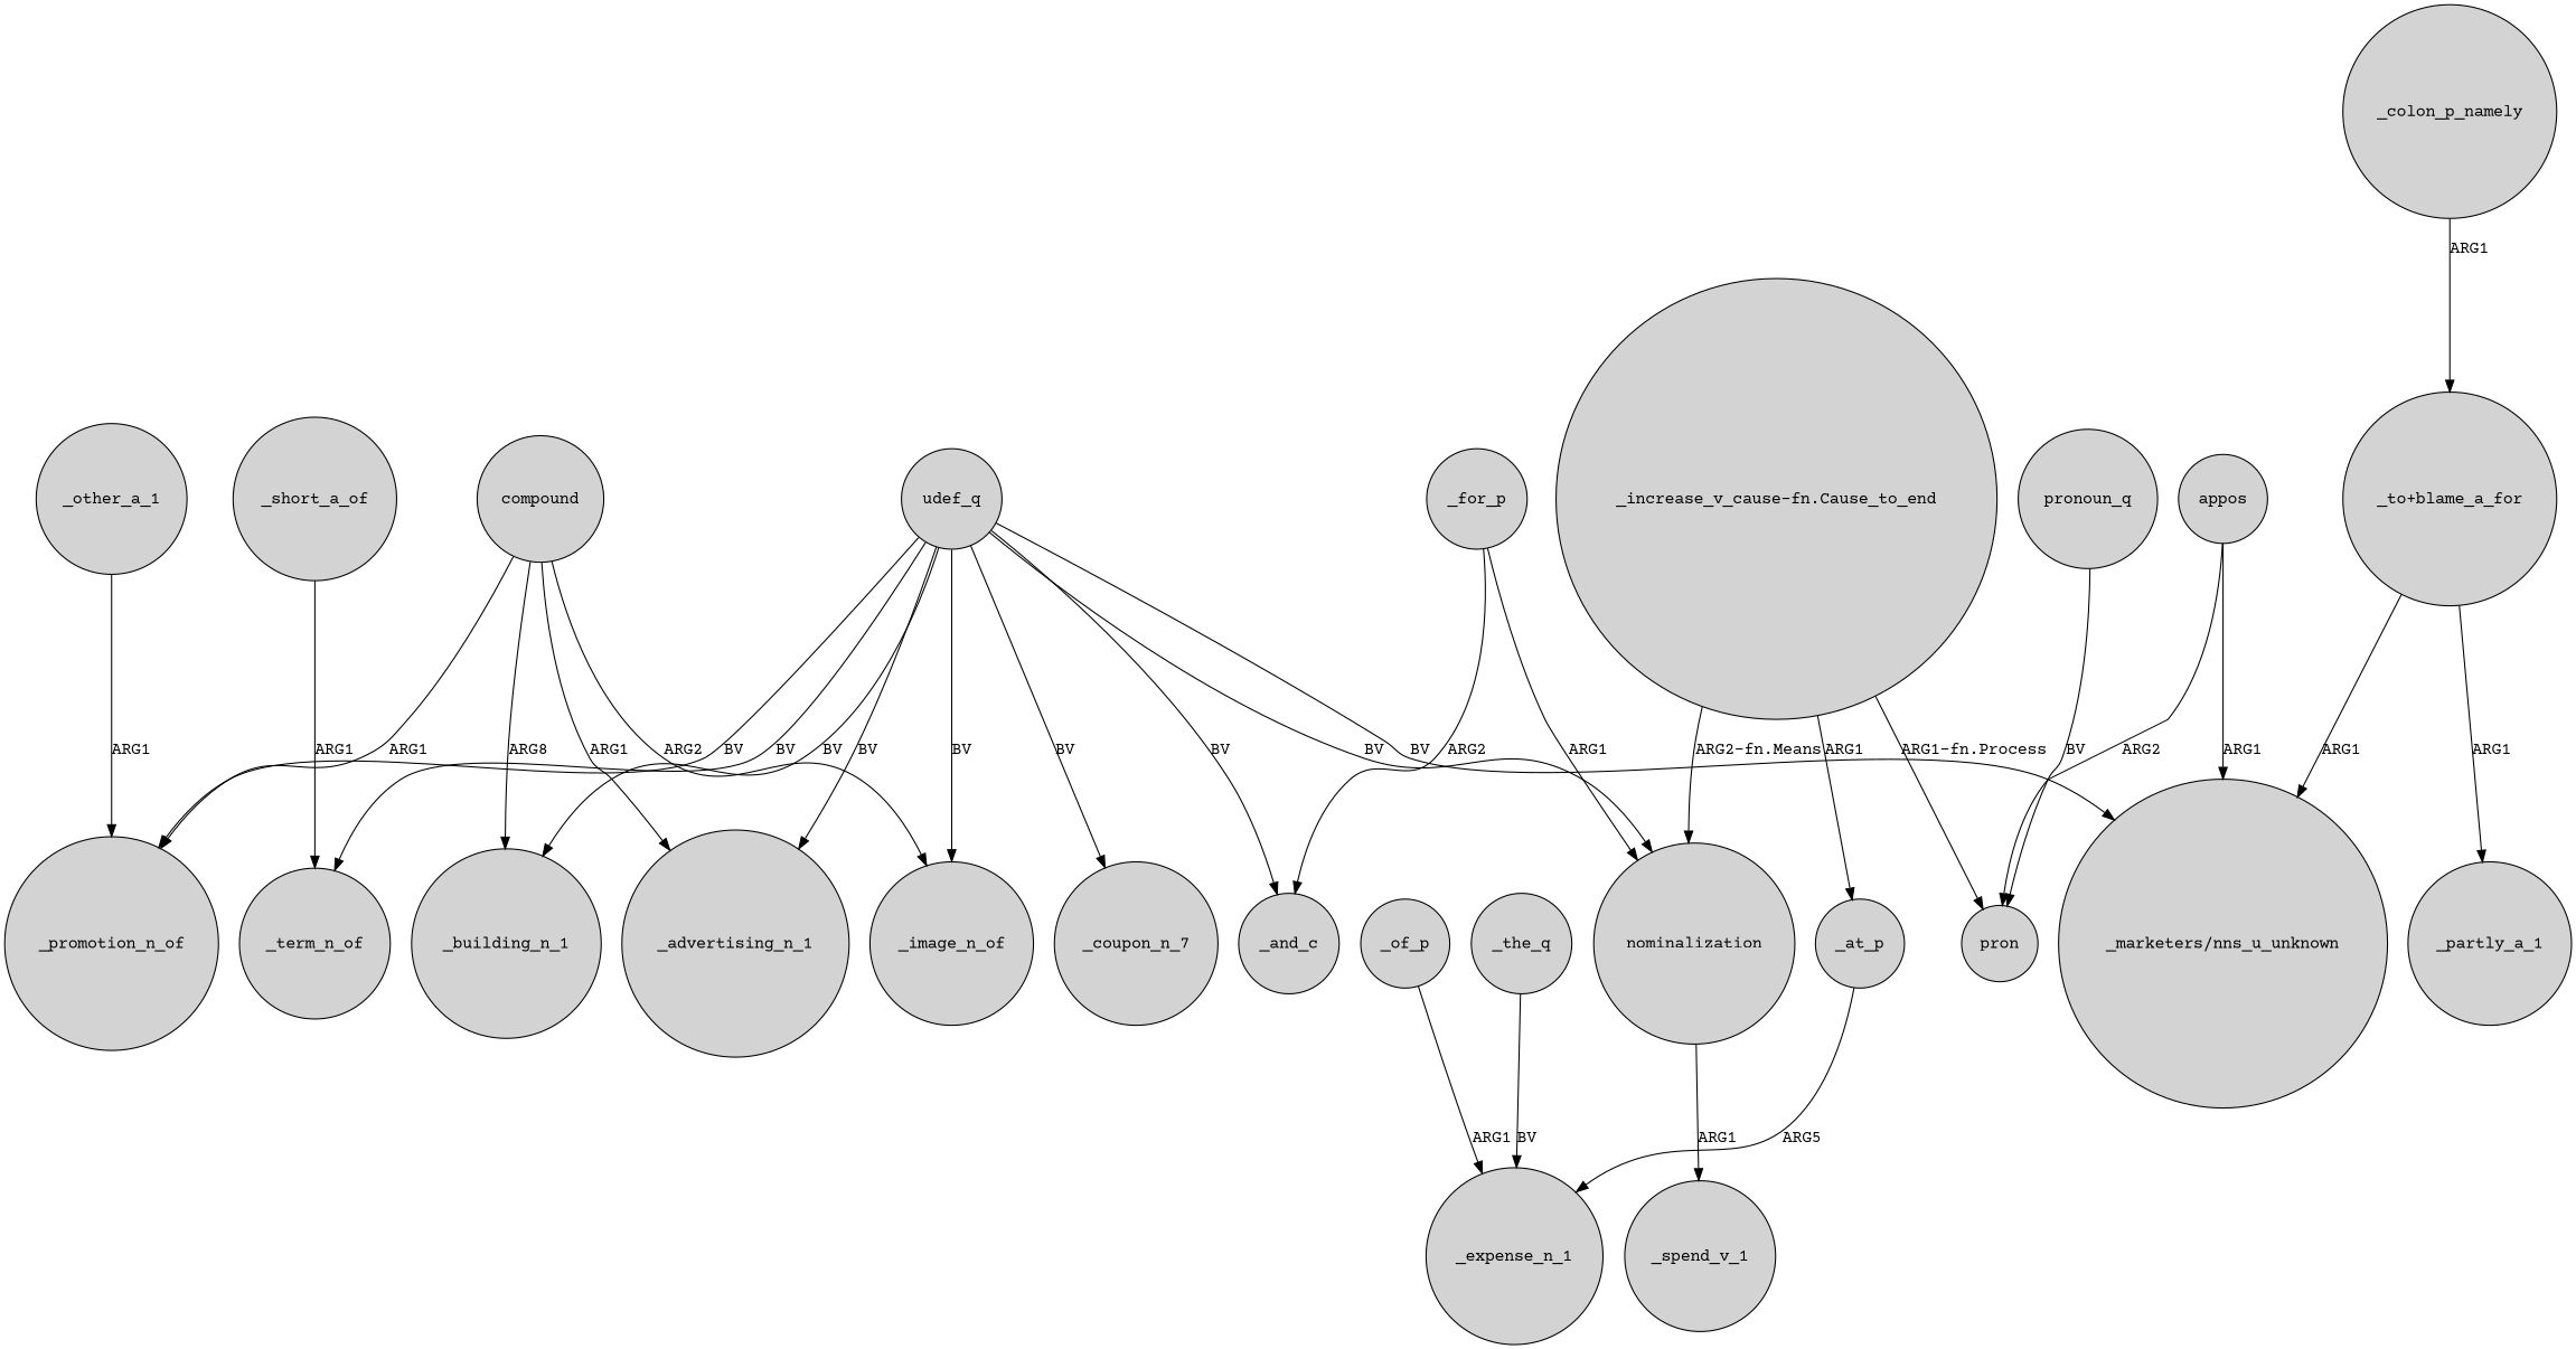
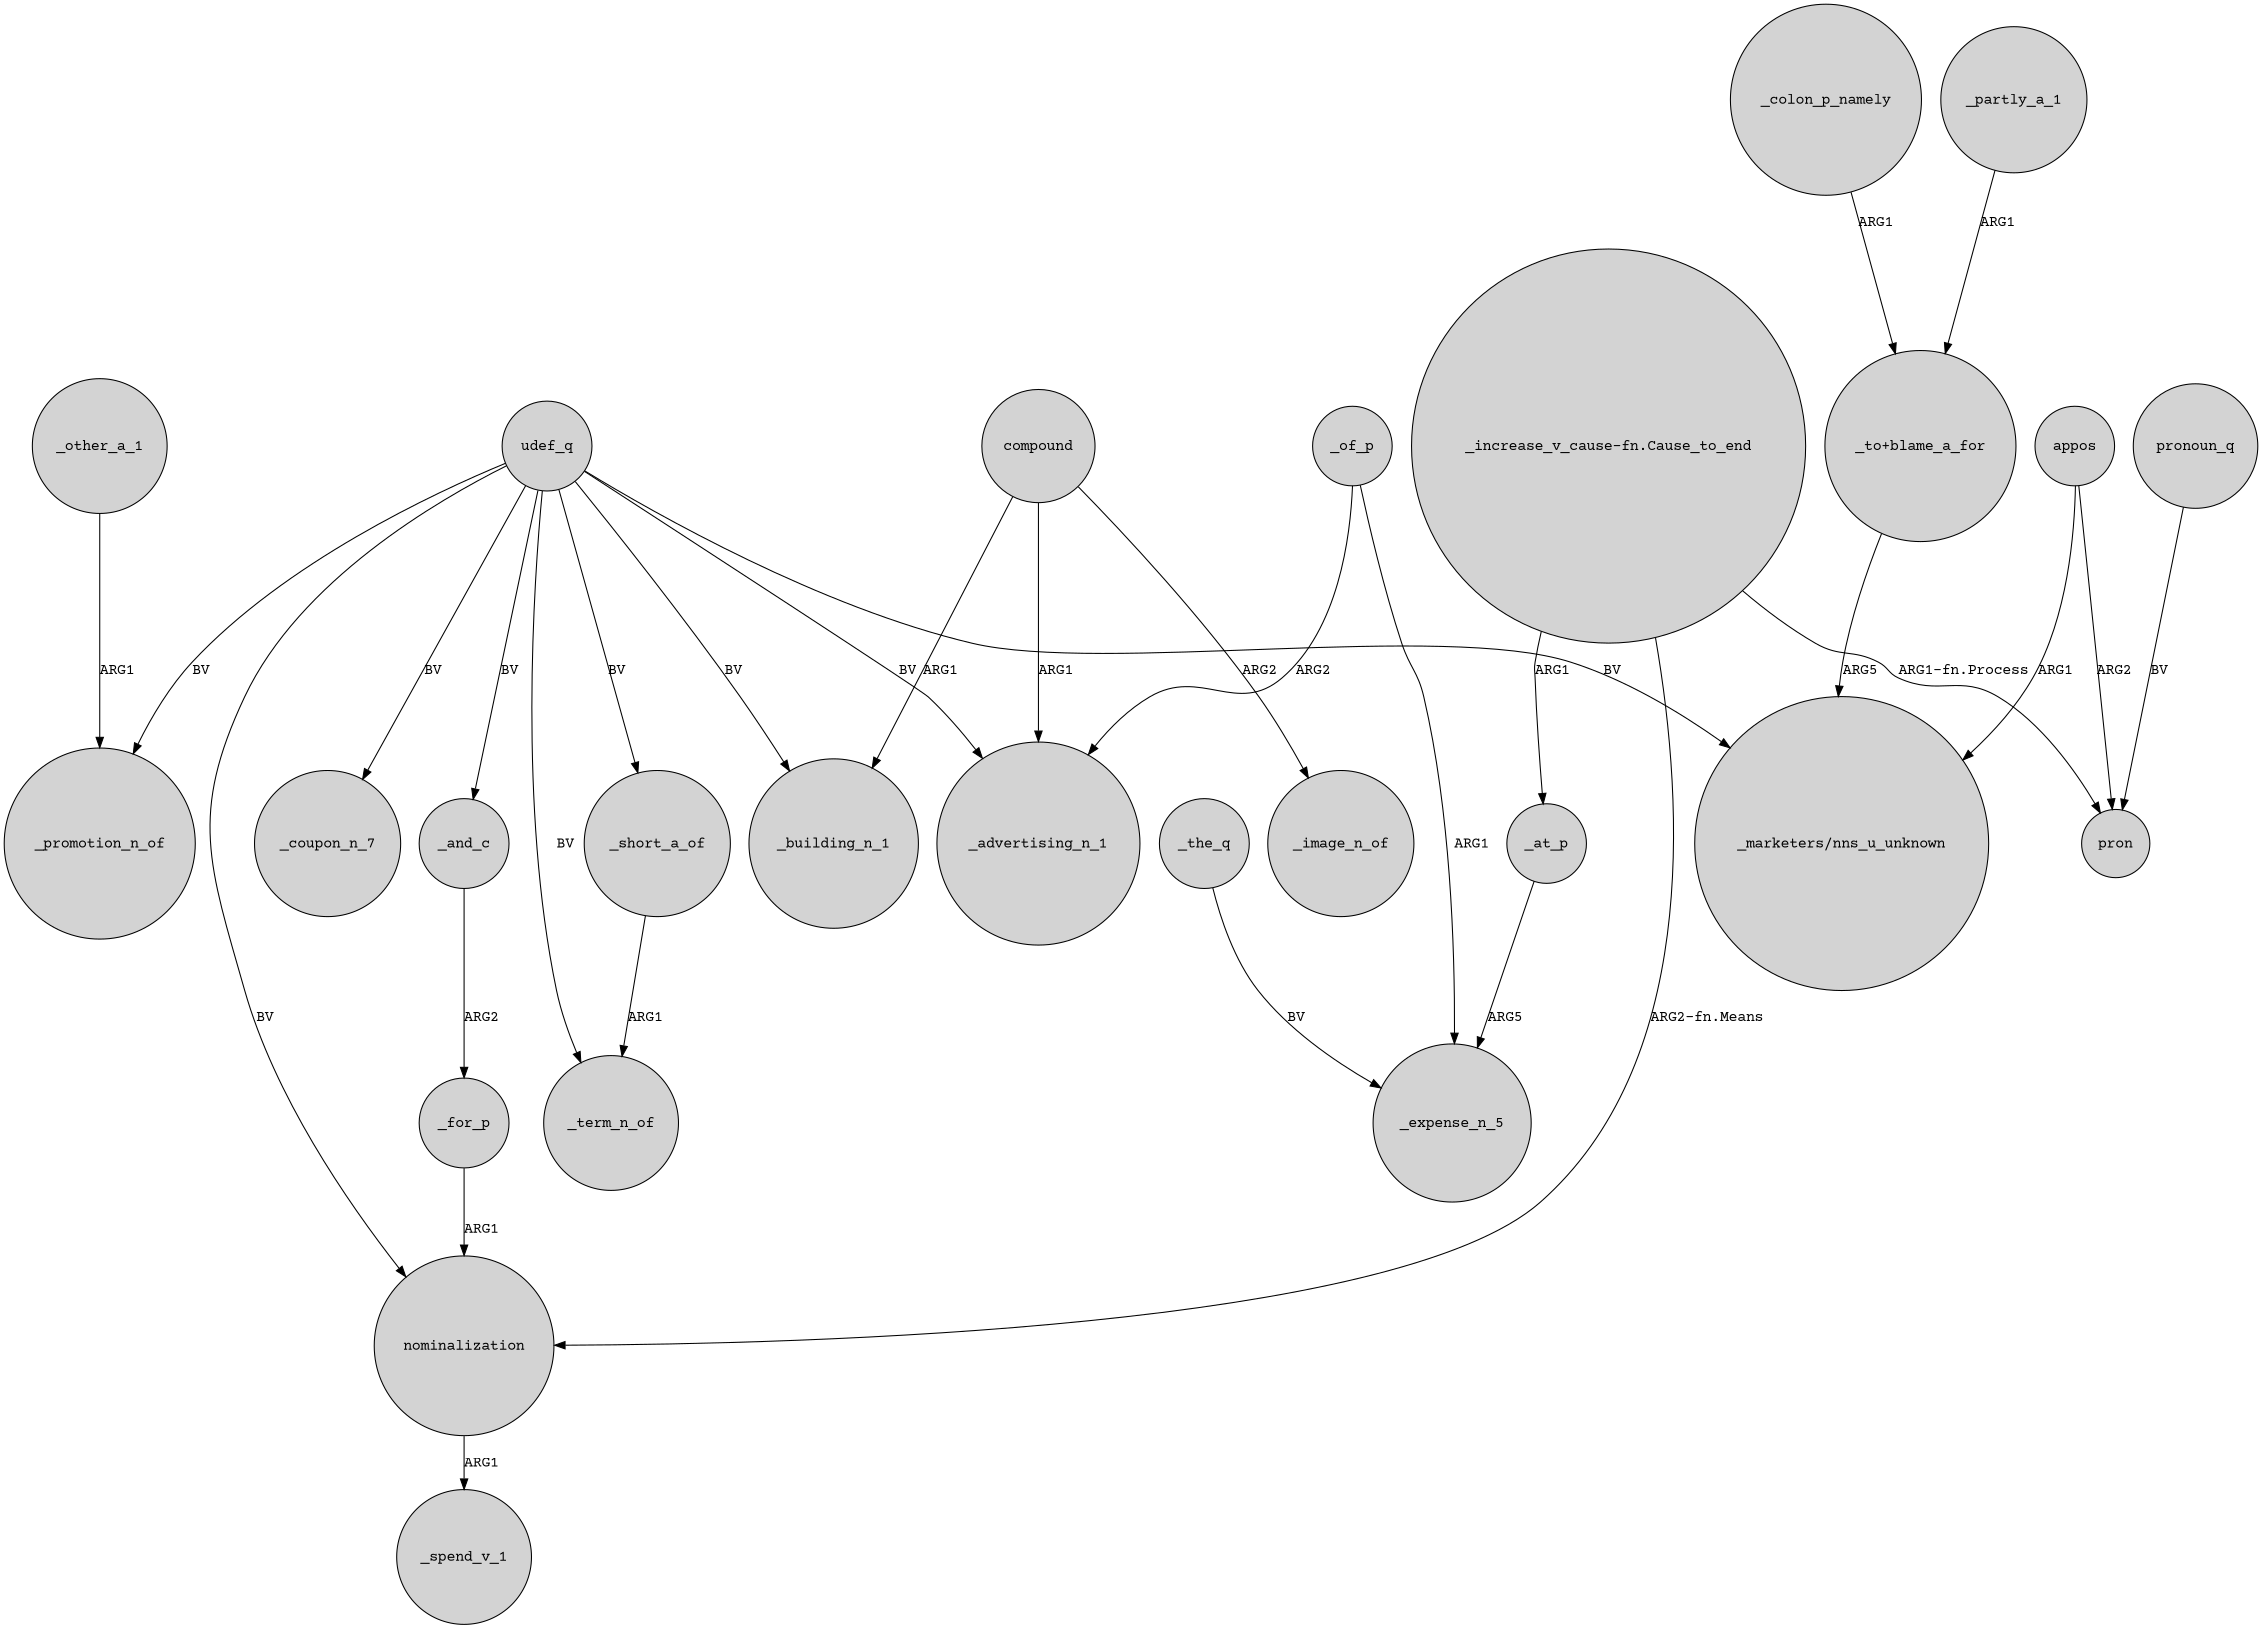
  digraph {
    fontname="Courier Prime"
    node [fontname="Courier Prime" shape=circle style=filled]
    edge [fontname="Courier Prime"]
    udef_q
    _term_n_of
    _promotion_n_of
    _advertising_n_1
    nominalization
    "_marketers/nns_u_unknown"
    _building_n_1
    _and_c
    _image_n_of
    n10 [label=_coupon_n_7]
    _spend_v_1
    _other_a_1
    _colon_p_namely
    "_to+blame_a_for"
    _at_p
-   _expense_n_1
+   _expense_n_1 [label=_expense_n_5]
    "_increase_v_cause-fn.Cause_to_end"
    pron
    compound
    _of_p
    appos
    pronoun_q
    _short_a_of
    _for_p
    _the_q
    _partly_a_1
    udef_q -> _term_n_of [label=BV]
    udef_q -> _promotion_n_of [label=BV]
    udef_q -> _advertising_n_1 [label=BV]
    udef_q -> nominalization [label=BV]
    udef_q -> "_marketers/nns_u_unknown" [label=BV]
    udef_q -> _building_n_1 [label=BV]
    udef_q -> _and_c [label=BV]
-   udef_q -> _image_n_of [label=BV]
+   udef_q -> _short_a_of [label=BV]
    udef_q -> n10 [label=BV]
    nominalization -> _spend_v_1 [label=ARG1]
    _other_a_1 -> _promotion_n_of [label=ARG1]
    _colon_p_namely -> "_to+blame_a_for" [label=ARG1]
-   "_to+blame_a_for" -> "_marketers/nns_u_unknown" [label=ARG1]
+   "_to+blame_a_for" -> "_marketers/nns_u_unknown" [label=ARG5]
    _at_p -> _expense_n_1 [label=ARG5]
    "_increase_v_cause-fn.Cause_to_end" -> nominalization [label="ARG2-fn.Means"]
    "_increase_v_cause-fn.Cause_to_end" -> _at_p [label=ARG1]
    "_increase_v_cause-fn.Cause_to_end" -> pron [label="ARG1-fn.Process"]
-   compound -> _promotion_n_of [label=ARG1]
    compound -> _advertising_n_1 [label=ARG1]
-   compound -> _building_n_1 [label=ARG8]
+   compound -> _building_n_1 [label=ARG1]
    compound -> _image_n_of [label=ARG2]
+   _of_p -> _advertising_n_1 [label=ARG2]
    _of_p -> _expense_n_1 [label=ARG1]
    appos -> "_marketers/nns_u_unknown" [label=ARG1]
    appos -> pron [label=ARG2]
    pronoun_q -> pron [label=BV]
    _short_a_of -> _term_n_of [label=ARG1]
    _for_p -> nominalization [label=ARG1]
-   _for_p -> _and_c [label=ARG2]
+   _and_c -> _for_p [label=ARG2]
    _the_q -> _expense_n_1 [label=BV]
-   "_to+blame_a_for" -> _partly_a_1 [label=ARG1]
+   _partly_a_1 -> "_to+blame_a_for" [label=ARG1]
  }
